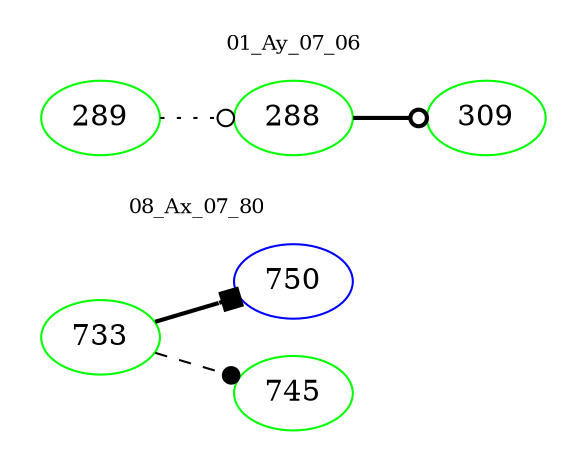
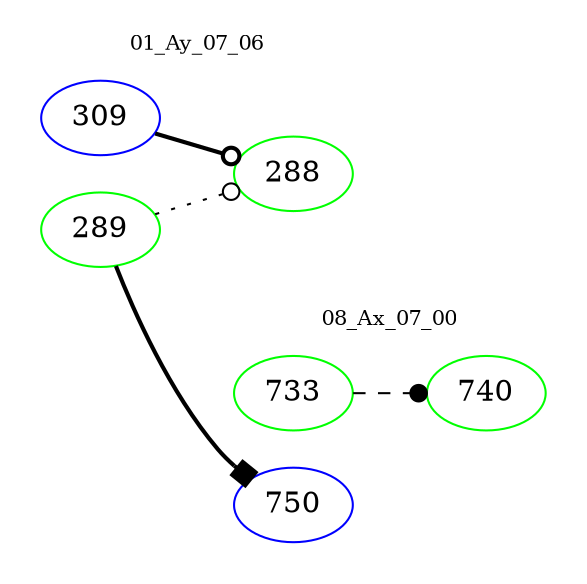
  digraph {
    rankdir=LR
    node [color=green]
    edge [arrowhead=odot color=black style=bold]
-   n1 [label=745]
+   n1 [label=740]
    n2 [label=733]
    n3 [color=blue label=750]
    n4 [label=289]
    n5 [label=288]
-   n6 [label=309]
+   n6 [color=blue label=309]
    subgraph cluster_1 {
      color=white
      fontsize=10
-     label="08_Ax_07_80"
+     label="08_Ax_07_00"
      n1
      n2
      n3
    }
    subgraph cluster_2 {
      color=white
      fontsize=10
      label="01_Ay_07_06"
      n4
      n5
      n6
    }
    n2 -> n1 [arrowhead=dot style=dashed]
-   n2 -> n3 [arrowhead=box]
+   n4 -> n3 [arrowhead=box]
    n4 -> n5 [style=dotted]
-   n5 -> n6
+   n6 -> n5
  }
